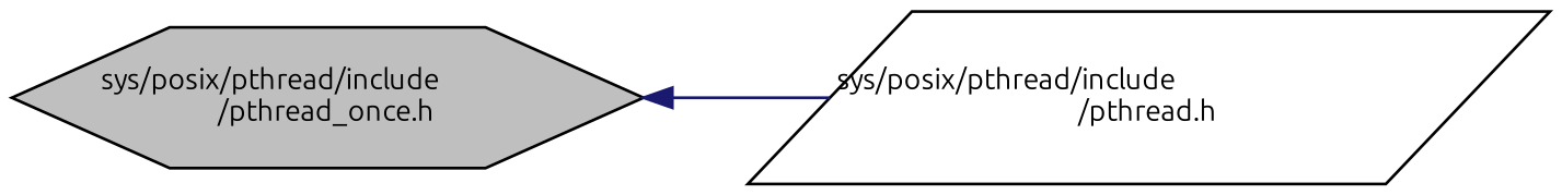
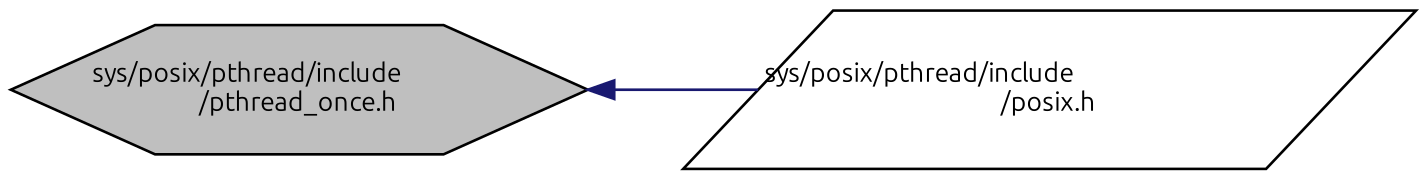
  digraph {
    rankdir=LR
    fontname=Ubuntu
    node [color=black fontname=Ubuntu fontsize=10 style=filled]
    n1 [fillcolor=grey75 fontcolor=black height=0.2 label="sys/posix/pthread/include\l/pthread_once.h" shape=hexagon width=0.4]
-   n2 [fillcolor=white height=0.2 label="sys/posix/pthread/include\l/pthread.h" shape=parallelogram width=0.4]
+   n2 [fillcolor=white height=0.2 label="sys/posix/pthread/include\l/posix.h" shape=parallelogram width=0.4]
    n1 -> n2 [color=midnightblue dir=back fontname=Ubuntu fontsize=10 labelfontname=Helvetica labelfontsize=10 style=solid]
  }
